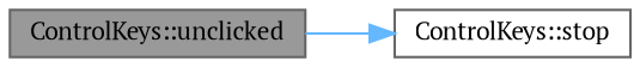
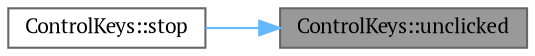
  digraph {
    rankdir=LR
    fontname="PT Serif"
    node [fontname="PT Serif" fontsize=10 shape=box style=filled]
    n1 [color=gray40 fillcolor=grey60 fontcolor=black height=0.2 label="ControlKeys::unclicked" width=0.4]
    n2 [color=grey40 fillcolor=white height=0.2 label="ControlKeys::stop" width=0.4]
-   n1 -> n2 [color=steelblue1 fontname="PT Serif" fontsize=10 labelfontname=Helvetica labelfontsize=10 style=solid]
+   n2 -> n1 [color=steelblue1 fontname="PT Serif" fontsize=10 labelfontname=Helvetica labelfontsize=10 style=solid]
  }
